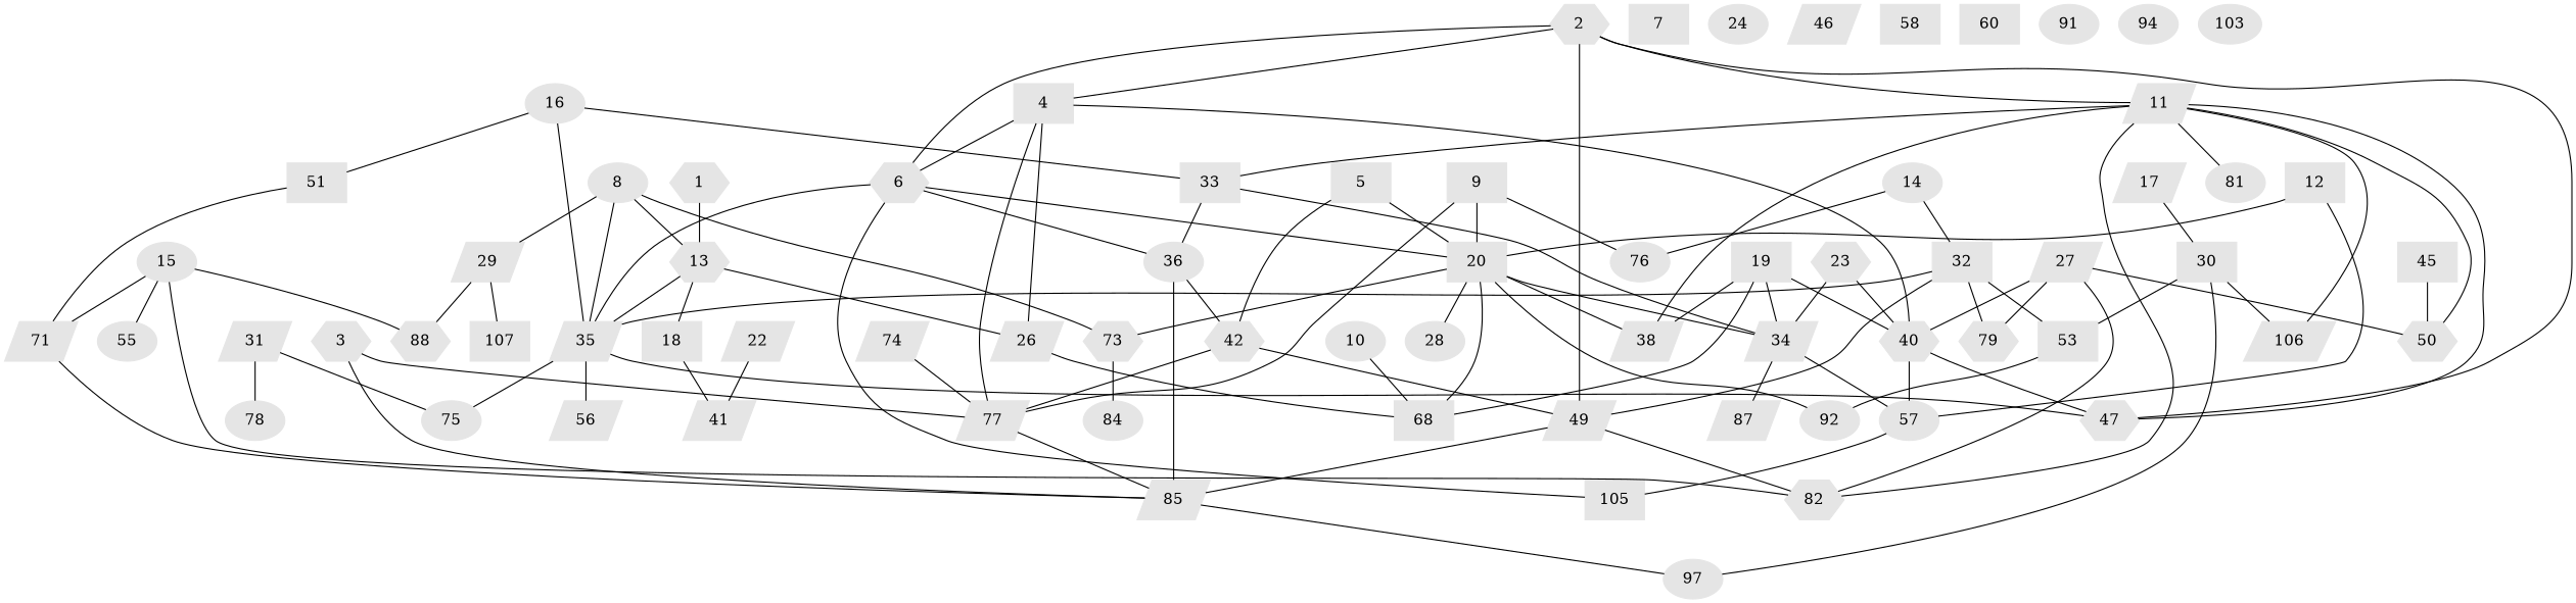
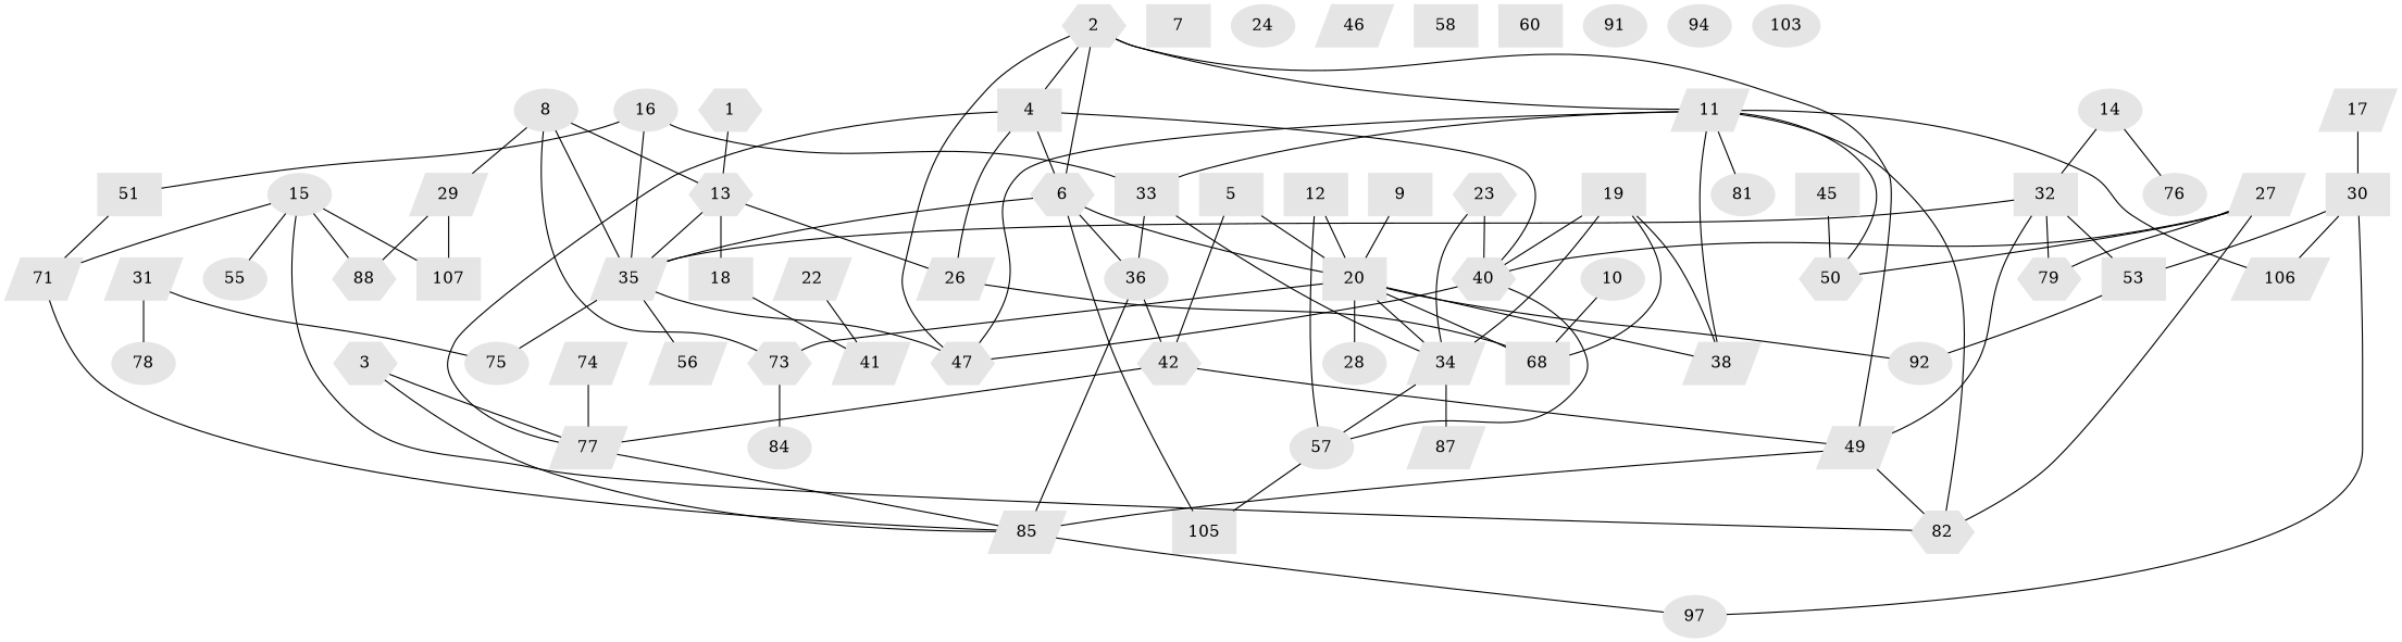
  graph {
    node [color=gray90 shape=parallelogram style=filled]
    13 [shape=hexagon super="+104"]
    26
    35 [super="+96"]
    18 [shape=box super="+25"]
    1 [shape=hexagon]
    2 [shape=hexagon super="+83"]
    4 [shape=box super="+86"]
    6 [shape=hexagon super="+65"]
    11 [super="+43"]
    47 [shape=hexagon super="+62"]
    49 [super="+69"]
    77 [super="+99"]
    40 [shape=hexagon super="+61"]
    20 [shape=box super="+100"]
    36 [shape=ellipse super="+54"]
    105 [shape=box]
    33 [shape=box]
    38
    50 [shape=hexagon]
    81 [shape=ellipse]
    82 [shape=hexagon super="+101"]
    106
    85 [super="+95"]
    3 [shape=hexagon super="+21"]
    97 [shape=ellipse super="+98"]
    68 [shape=box super="+72"]
    57 [shape=ellipse super="+93"]
    5 [shape=box super="+67"]
    42 [shape=hexagon]
    73 [shape=hexagon super="+80"]
    34 [super="+90"]
    28 [shape=ellipse]
    92 [shape=ellipse super="+102"]
    56 [super="+64"]
    75 [shape=ellipse]
    7 [shape=box]
    8 [shape=ellipse super="+63"]
    29 [super="+89"]
    88 [shape=hexagon]
    107 [shape=box]
    84 [shape=ellipse]
    9 [shape=box]
    76 [shape=ellipse]
    10 [shape=ellipse]
    12 [shape=box]
    41
    32 [shape=box super="+44"]
    79 [shape=hexagon]
    n49 [label=53 shape=box super="+66"]
    14 [shape=ellipse]
    15 [shape=ellipse super="+37"]
    55 [shape=ellipse]
    71
    30 [shape=box super="+53"]
    16 [shape=ellipse]
    51 [shape=box super="+70"]
    17
    19 [shape=box super="+39"]
    87
    22
    23 [shape=hexagon]
    24 [shape=ellipse]
    27 [super="+48"]
    31 [super="+59"]
    78 [shape=ellipse]
    45 [shape=box]
    46
    58 [shape=box]
    60 [shape=box]
    74
    91 [shape=ellipse]
    94 [shape=ellipse]
    103 [shape=ellipse]
    13 -- 26
    13 -- 35
    13 -- 18
    26 -- 68
    35 -- 47 [weight=2]
    35 -- 56
    35 -- 75
    18 -- 41
    1 -- 13
    2 -- 4
    2 -- 6
    2 -- 11
    2 -- 47
    2 -- 49
    4 -- 26
    4 -- 6
    4 -- 77
    4 -- 40
    6 -- 35
    6 -- 20
    6 -- 36
    6 -- 105
    11 -- 47
    11 -- 33
    11 -- 38
    11 -- 50
    11 -- 81
    11 -- 82
    11 -- 106
    49 -- 82
    49 -- 85
    77 -- 85
    40 -- 47
    40 -- 57
    20 -- 38
    20 -- 68
    20 -- 73
    20 -- 34
    20 -- 28
    20 -- 92
    36 -- 85 [weight=2]
    36 -- 42
    33 -- 36
    33 -- 34
    85 -- 97
    3 -- 77
    3 -- 85
    57 -- 105
    5 -- 20
    5 -- 42
    42 -- 49
    42 -- 77
    73 -- 84
    34 -- 57
    34 -- 87
    8 -- 13
    8 -- 35
    8 -- 73
    8 -- 29
    29 -- 88
    29 -- 107
-   9 -- 77
    9 -- 20
-   9 -- 76
    10 -- 68
    12 -- 20
    12 -- 57
    32 -- 35
    32 -- 49
    32 -- 79
    32 -- n49
    n49 -- 92
    14 -- 76
    14 -- 32
    15 -- 82
    15 -- 88
+   15 -- 107
    15 -- 55
    15 -- 71
    71 -- 85
    30 -- 106
    30 -- 97
    30 -- n49
    16 -- 35
    16 -- 33
    16 -- 51
    51 -- 71
    17 -- 30
    19 -- 40
    19 -- 38
    19 -- 68
    19 -- 34
    22 -- 41
    23 -- 40
    23 -- 34
    27 -- 40
    27 -- 50
    27 -- 82
    27 -- 79
    31 -- 75
    31 -- 78
    45 -- 50
    74 -- 77
  }
